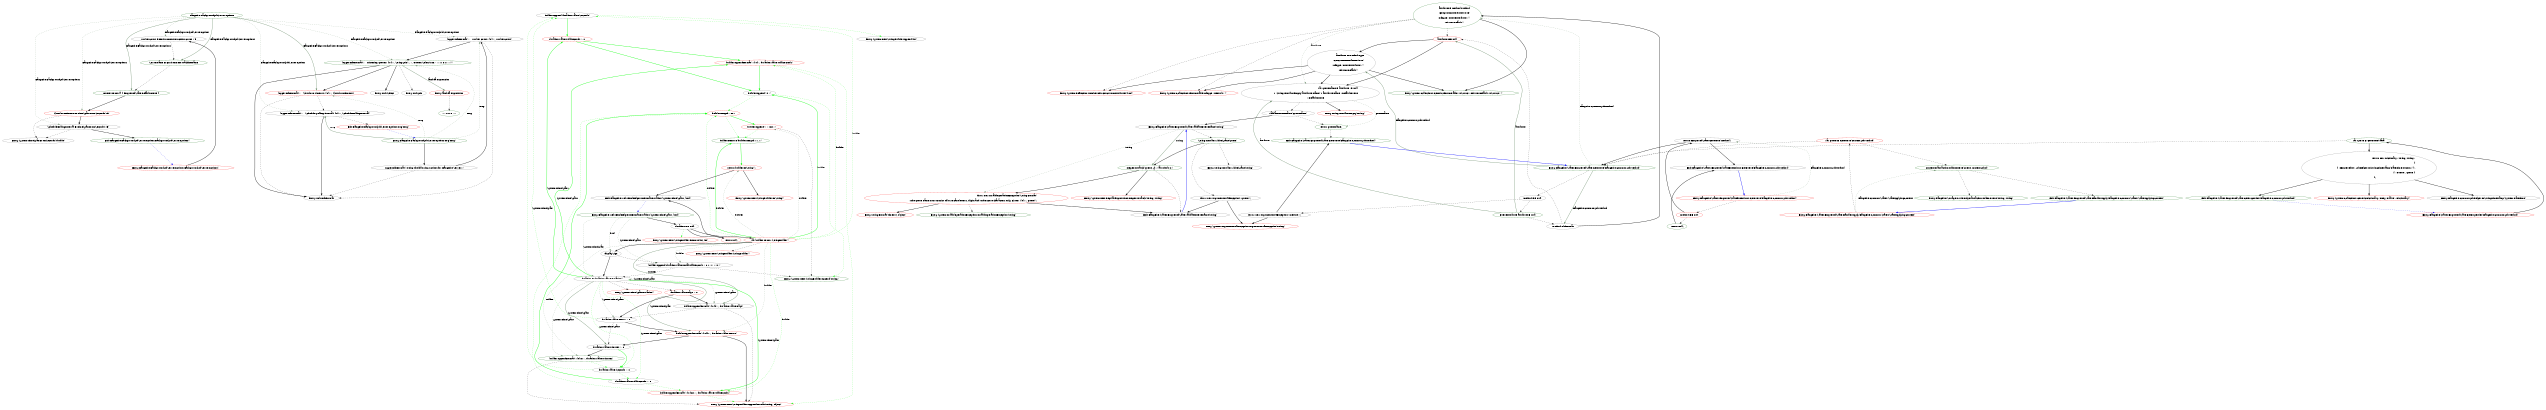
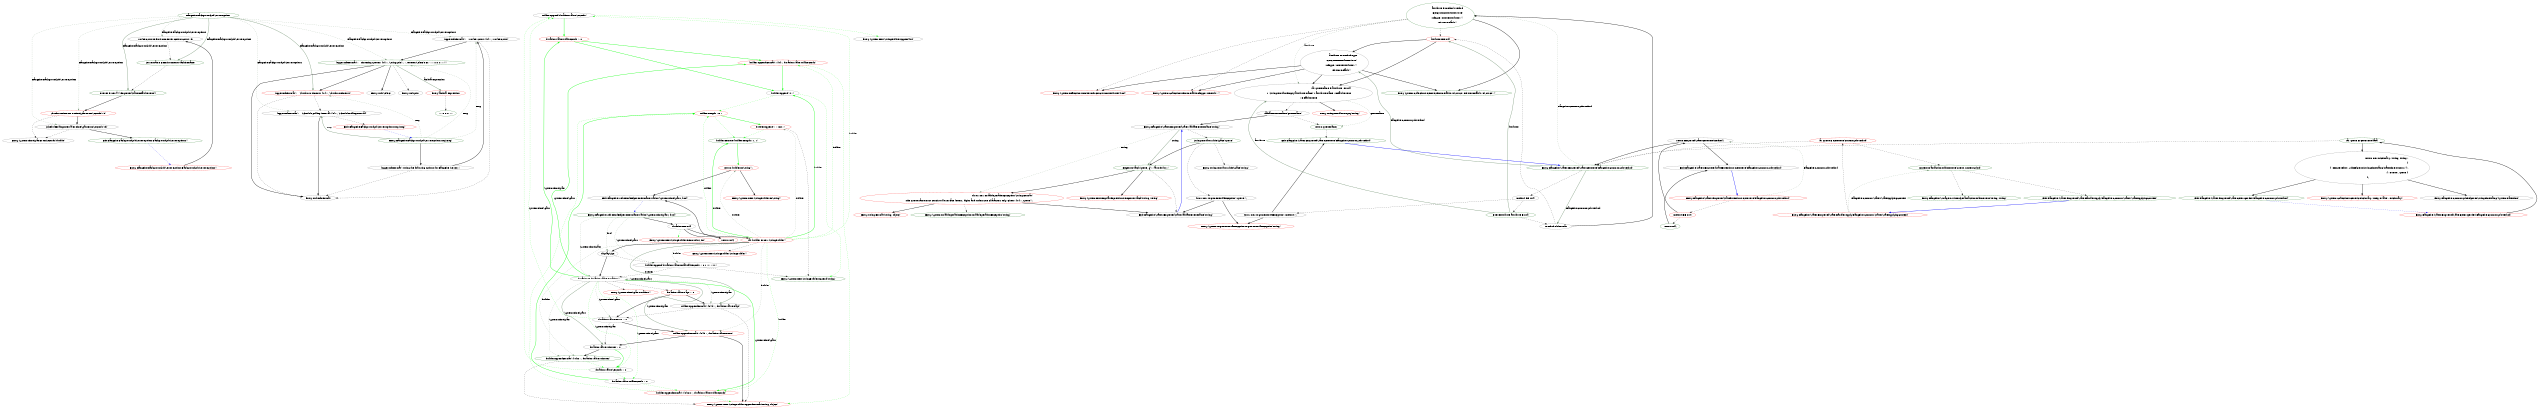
  digraph {
    node [color=gray40 cluster="HangFire.Web.HtmlHelper.ToHumanDuration(System.TimeSpan?, bool)" span="0-0"]
    edge [style=dashed]
    n1 [color=darkgreen label="HangFire.BackgroundJobServerOptions" cluster="" span=""]
    n2 [cluster="HangFire.BackgroundJobServerOptions.BackgroundJobServerOptions()" label="WorkerCount = Environment.ProcessorCount * 5" span="15-15"]
    n3 [cluster="HangFire.BackgroundJobServerOptions.BackgroundJobServerOptions()" color=darkgreen label="ServerName = Environment.MachineName" span="16-16"]
    n4 [cluster="HangFire.BackgroundJobServerOptions.BackgroundJobServerOptions()" color=darkgreen label="Queues = new[] { EnqueuedState.DefaultQueue }" span="17-17"]
    n5 [cluster="HangFire.BackgroundJobServerOptions.BackgroundJobServerOptions()" color=red label="ShutdownTimeout = TimeSpan.FromSeconds(15)" span="18-18"]
    n6 [cluster="HangFire.BackgroundJobServerOptions.BackgroundJobServerOptions()" label="SchedulePollingInterval = TimeSpan.FromSeconds(15)" span="19-19"]
    n7 [cluster="HangFire.BackgroundJobServerOptions.Log(ILog)" label="logger.InfoFormat(''    Worker count: {0}.'', WorkerCount)" span="62-62"]
    n8 [cluster="HangFire.BackgroundJobServerOptions.Log(ILog)" color=darkgreen label="logger.InfoFormat(''    Listening queues: {0}.'', String.Join('', '', Queues.Select(x => ''''' + x + ''''')))" span="63-63"]
    n9 [cluster="HangFire.BackgroundJobServerOptions.Log(ILog)" color=red label="logger.InfoFormat(''    Shutdown timeout: {0}.'', ShutdownTimeout)" span="64-64"]
    n10 [cluster="HangFire.BackgroundJobServerOptions.Log(ILog)" label="logger.InfoFormat(''    Schedule polling interval: {0}.'', SchedulePollingInterval)" span="65-65"]
    n11 [cluster="System.TimeSpan.FromSeconds(double)" label="Entry System.TimeSpan.FromSeconds(double)"]
    n12 [cluster="HangFire.BackgroundJobServerOptions.BackgroundJobServerOptions()" color=darkgreen label="Exit HangFire.BackgroundJobServerOptions.BackgroundJobServerOptions()" span="13-13"]
    n13 [cluster="Unk.InfoFormat" label="Entry Unk.InfoFormat" span=""]
    n14 [cluster="Unk.Select" label="Entry Unk.Select" span=""]
    n15 [cluster="Unk.Join" label="Entry Unk.Join" span=""]
    n16 [cluster="lambda expression" color=red label="Entry lambda expression" span="63-63"]
    n17 [cluster="HangFire.BackgroundJobServerOptions.Log(ILog)" color=red label="Exit HangFire.BackgroundJobServerOptions.Log(ILog)" span="59-59"]
    n18 [cluster="HangFire.BackgroundJobServerOptions.BackgroundJobServerOptions()" color=red label="Entry HangFire.BackgroundJobServerOptions.BackgroundJobServerOptions()" span="13-13"]
    n19 [cluster="HangFire.BackgroundJobServerOptions.Log(ILog)" color=darkgreen label="Entry HangFire.BackgroundJobServerOptions.Log(ILog)" span="59-59"]
    n20 [cluster="HangFire.BackgroundJobServerOptions.Log(ILog)" label="logger.InfoFormat(''Using the following options for HangFire Server:'')" span="61-61"]
    n21 [cluster="lambda expression" color=darkgreen label="''''' + x + '''''" span="63-63"]
    n22 [community=0 label="builder.Append(duration.Value.Seconds)" span="82-82"]
    n23 [color=red community=0 label="duration.Value.Milliseconds > 0" span="83-83"]
    n24 [cluster="System.Text.StringBuilder.Append(int)" label="Entry System.Text.StringBuilder.Append(int)"]
    n25 [color=red community=0 label="builder.AppendFormat(''.{0}'', duration.Value.Milliseconds)" span="85-85"]
    n26 [community=0 label="builder.Append(''s '')" span="88-88"]
    n27 [label="duration = duration.Value.Duration()" span="63-63"]
    n28 [community=0 label="duration.Value.Seconds > 0" span="80-80"]
    n29 [color=red community=0 label="builder.AppendFormat(''{0}ms '', duration.Value.Milliseconds)" span="94-94"]
    n30 [community=0 label="duration.Value.Milliseconds > 0" span="92-92"]
    n31 [color=darkgreen label="builder.AppendFormat(''{0}m '', duration.Value.Minutes)" span="77-77"]
    n32 [label="duration.Value.Minutes > 0" span="75-75"]
    n33 [color=red label="duration.Value.Days > 0" span="65-65"]
    n34 [cluster="System.TimeSpan.Duration()" color=red label="Entry System.TimeSpan.Duration()"]
    n35 [label="builder.AppendFormat(''{0}d '', duration.Value.Days)" span="67-67"]
    n36 [label="duration.Value.Hours > 0" span="70-70"]
    n37 [color=red label="builder.AppendFormat(''{0}h '', duration.Value.Hours)" span="72-72"]
    n38 [cluster="System.Text.StringBuilder.AppendFormat(string, object)" color=red label="Entry System.Text.StringBuilder.AppendFormat(string, object)"]
    n39 [color=red community=0 label="builder.Length <= 1" span="98-98"]
    n40 [color=red label="var builder = new StringBuilder()" span="57-57"]
    n41 [color=red label="builder.Append('' <1ms '')" span="100-100"]
    n42 [color=darkgreen community=0 label="builder.Remove(builder.Length - 1, 1)" span="103-103"]
    n43 [color=red label="return builder.ToString();" span="105-105"]
    n44 [label=displaySign span="58-58"]
    n45 [label="builder.Append(duration.Value.TotalMilliseconds < 0 ? ''-'' : ''+'')" span="60-60"]
    n46 [cluster="System.Text.StringBuilder.StringBuilder()" color=red label="Entry System.Text.StringBuilder.StringBuilder()"]
    n47 [cluster="System.Text.StringBuilder.Append(string)" color=darkgreen label="Entry System.Text.StringBuilder.Append(string)"]
    n48 [label="Exit HangFire.Web.HtmlHelper.ToHumanDuration(System.TimeSpan?, bool)" span="53-53"]
    n49 [cluster="System.Text.StringBuilder.ToString()" color=red label="Entry System.Text.StringBuilder.ToString()"]
    n50 [cluster="System.Text.StringBuilder.Remove(int, int)" color=red label="Entry System.Text.StringBuilder.Remove(int, int)"]
    n51 [color=darkgreen label="Entry HangFire.Web.HtmlHelper.ToHumanDuration(System.TimeSpan?, bool)" span="53-53"]
    n52 [label="duration == null" span="55-55"]
    n53 [color=red label="return null;" span="55-55"]
    n54 [cluster="System.Reflection.MemberInfo.GetCustomAttributes(bool)" color=red file="SqlServerMonitoringApi.cs" label="Entry System.Reflection.MemberInfo.GetCustomAttributes(bool)"]
    n55 [cluster="System.Collections.Generic.Dictionary<TKey, TValue>.Dictionary()" color=red file="SqlServerMonitoringApi.cs" label="Entry System.Collections.Generic.Dictionary<TKey, TValue>.Dictionary()"]
    n56 [cluster="System.ArgumentNullException.ArgumentNullException(string)" color=red file="SqlServerMonitoringApi.cs" label="Entry System.ArgumentNullException.ArgumentNullException(string)"]
    n57 [cluster="HangFire.States.EnqueuedStateExtensions.GetQueue(HangFire.Common.JobMethod)" color=red file="SqlServerMonitoringApi.cs" label="Entry HangFire.States.EnqueuedStateExtensions.GetQueue(HangFire.Common.JobMethod)" span="105-105"]
    n58 [cluster="HangFire.States.EnqueuedStateExtensions.GetQueue(HangFire.Common.JobMethod)" color=red file="SqlServerMonitoringApi.cs" label="method == null" span="107-107"]
    n59 [cluster="HangFire.States.EnqueuedStateExtensions.GetQueue(HangFire.Common.JobMethod)" file="SqlServerMonitoringApi.cs" label="return EnqueuedState.GetQueue(method);" span="108-108"]
    n60 [cluster="HangFire.States.EnqueuedStateExtensions.GetQueue(HangFire.Common.JobMethod)" color=darkgreen file="SqlServerMonitoringApi.cs" label="return null;" span="107-107"]
    n61 [cluster="HangFire.States.EnqueuedStateExtensions.GetQueue(HangFire.Common.JobMethod)" file="SqlServerMonitoringApi.cs" label="Exit HangFire.States.EnqueuedStateExtensions.GetQueue(HangFire.Common.JobMethod)" span="105-105"]
    n62 [cluster="HangFire.States.EnqueuedState.GetQueue(HangFire.Common.JobMethod)" color=darkgreen file="SqlServerMonitoringApi.cs" label="Entry HangFire.States.EnqueuedState.GetQueue(HangFire.Common.JobMethod)" span="43-43"]
    n63 [cluster="HangFire.States.EnqueuedState.GetQueue(HangFire.Common.JobMethod)" file="SqlServerMonitoringApi.cs" label="method == null" span="45-45"]
    n64 [cluster="HangFire.States.EnqueuedState.GetQueue(HangFire.Common.JobMethod)" file="SqlServerMonitoringApi.cs" label="!method.OldFormat" span="49-49"]
    n65 [cluster="HangFire.States.EnqueuedState.GetQueue(HangFire.Common.JobMethod)" color=darkgreen file="SqlServerMonitoringApi.cs" label="attribute = method.Method\r\n                    .GetCustomAttributes(true)\r\n                    .OfType<QueueAttribute>()\r\n                    .FirstOrDefault()" span="51-54"]
    n66 [cluster="HangFire.States.EnqueuedState.GetQueue(HangFire.Common.JobMethod)" file="SqlServerMonitoringApi.cs" label="attribute = method.Type\r\n                    .GetCustomAttributes(true)\r\n                    .OfType<QueueAttribute>()\r\n                    .FirstOrDefault()" span="59-62"]
    n67 [cluster="System.Collections.Generic.IEnumerable<TSource>.FirstOrDefault<TSource>()" color=darkgreen file="SqlServerMonitoringApi.cs" label="Entry System.Collections.Generic.IEnumerable<TSource>.FirstOrDefault<TSource>()"]
    n68 [cluster="HangFire.States.EnqueuedState.Handler.Apply(HangFire.Common.States.StateApplyingContext)" color=red file="SqlServerMonitoringApi.cs" label="Entry HangFire.States.EnqueuedState.Handler.Apply(HangFire.Common.States.StateApplyingContext)" span="89-89"]
    n69 [cluster="HangFire.States.EnqueuedState.Handler.Apply(HangFire.Common.States.StateApplyingContext)" color=red file="SqlServerMonitoringApi.cs" label="var queue = GetQueue(context.JobMethod)" span="91-91"]
    n70 [cluster="HangFire.States.EnqueuedState.Handler.Apply(HangFire.Common.States.StateApplyingContext)" color=darkgreen file="SqlServerMonitoringApi.cs" label="context.Transaction.AddToQueue(queue, context.JobId)" span="93-93"]
    n71 [cluster="HangFire.States.EnqueuedState.Handler.Apply(HangFire.Common.States.StateApplyingContext)" color=darkgreen file="SqlServerMonitoringApi.cs" label="Exit HangFire.States.EnqueuedState.Handler.Apply(HangFire.Common.States.StateApplyingContext)" span="89-89"]
    n72 [cluster="HangFire.Storage.IWriteOnlyTransaction.AddToQueue(string, string)" color=darkgreen file="SqlServerMonitoringApi.cs" label="Entry HangFire.Storage.IWriteOnlyTransaction.AddToQueue(string, string)" span="16-16"]
    n73 [cluster="HangFire.States.EnqueuedState.GetProperties(HangFire.Common.JobMethod)" color=red file="SqlServerMonitoringApi.cs" label="Entry HangFire.States.EnqueuedState.GetProperties(HangFire.Common.JobMethod)" span="32-32"]
    n74 [cluster="HangFire.States.EnqueuedState.GetProperties(HangFire.Common.JobMethod)" color=darkgreen file="SqlServerMonitoringApi.cs" label="var queue = GetQueue(data)" span="34-34"]
    n75 [cluster="HangFire.States.EnqueuedState.GetProperties(HangFire.Common.JobMethod)" file="SqlServerMonitoringApi.cs" label="return new Dictionary<string, string>\r\n                {\r\n                    { ''EnqueuedAt'', JobHelper.ToStringTimestamp(DateTime.UtcNow) },\r\n                    { ''Queue'', queue }\r\n                };" span="36-40"]
    n76 [cluster="HangFire.States.EnqueuedState.GetProperties(HangFire.Common.JobMethod)" color=darkgreen file="SqlServerMonitoringApi.cs" label="Exit HangFire.States.EnqueuedState.GetProperties(HangFire.Common.JobMethod)" span="32-32"]
    n77 [cluster="HangFire.Common.JobHelper.ToStringTimestamp(System.DateTime)" file="SqlServerMonitoringApi.cs" label="Entry HangFire.Common.JobHelper.ToStringTimestamp(System.DateTime)" span="46-46"]
    n78 [cluster="string.IsNullOrEmpty(string)" color=red file="SqlServerMonitoringApi.cs" label="Entry string.IsNullOrEmpty(string)"]
    n79 [cluster="HangFire.States.EnqueuedState.ValidateQueueName(string)" file="SqlServerMonitoringApi.cs" label="Entry HangFire.States.EnqueuedState.ValidateQueueName(string)" span="73-73"]
    n80 [cluster="HangFire.States.EnqueuedState.ValidateQueueName(string)" color=darkgreen file="SqlServerMonitoringApi.cs" label="String.IsNullOrWhiteSpace(queue)" span="75-75"]
    n81 [cluster="HangFire.States.EnqueuedState.ValidateQueueName(string)" color=darkgreen file="SqlServerMonitoringApi.cs" label="!Regex.IsMatch(queue, @''^[a-z0-9_]+$'')" span="80-80"]
    n82 [cluster="HangFire.States.EnqueuedState.ValidateQueueName(string)" color=red file="SqlServerMonitoringApi.cs" label="throw new InvalidOperationException(String.Format(\r\n                    ''The queue name must consist of lowercase letters, digits and underscore characters only. Given: '{0}''', queue));" span="82-83"]
    n83 [cluster="HangFire.States.EnqueuedState.ValidateQueueName(string)" file="SqlServerMonitoringApi.cs" label="throw new ArgumentNullException(''queue'');" span="77-77"]
    n84 [cluster="string.IsNullOrWhiteSpace(string)" file="SqlServerMonitoringApi.cs" label="Entry string.IsNullOrWhiteSpace(string)"]
    n85 [cluster="HangFire.States.EnqueuedState.ValidateQueueName(string)" file="SqlServerMonitoringApi.cs" label="Exit HangFire.States.EnqueuedState.ValidateQueueName(string)" span="73-73"]
    n86 [cluster="System.Text.RegularExpressions.Regex.IsMatch(string, string)" color=red file="SqlServerMonitoringApi.cs" label="Entry System.Text.RegularExpressions.Regex.IsMatch(string, string)"]
-   n87 [cluster="string.Format(string, object)" color=red file="SqlServerMonitoringApi.cs" label="Entry string.Format(timeout, object)"]
+   n87 [cluster="string.Format(string, object)" color=red file="SqlServerMonitoringApi.cs" label="Entry string.Format(string, object)"]
    n88 [cluster="System.InvalidOperationException.InvalidOperationException(string)" color=darkgreen file="SqlServerMonitoringApi.cs" label="Entry System.InvalidOperationException.InvalidOperationException(string)"]
    n89 [cluster="HangFire.States.EnqueuedState.GetQueue(HangFire.Common.JobMethod)" file="SqlServerMonitoringApi.cs" label="throw new ArgumentNullException(''method'');" span="45-45"]
    n90 [cluster="HangFire.States.EnqueuedState.GetQueue(HangFire.Common.JobMethod)" color=darkgreen file="SqlServerMonitoringApi.cs" label="QueueAttribute attribute = null" span="47-47"]
    n91 [cluster="HangFire.States.EnqueuedState.GetQueue(HangFire.Common.JobMethod)" color=red file="SqlServerMonitoringApi.cs" label="attribute == null" span="57-57"]
    n92 [cluster="HangFire.States.EnqueuedState.GetQueue(HangFire.Common.JobMethod)" file="SqlServerMonitoringApi.cs" label="var queueName = attribute != null\r\n                ? !String.IsNullOrEmpty(attribute.Name) ? attribute.Name : DefaultQueue\r\n                : DefaultQueue" span="65-67"]
    n93 [cluster="System.Collections.IEnumerable.OfType<TResult>()" color=red file="SqlServerMonitoringApi.cs" label="Entry System.Collections.IEnumerable.OfType<TResult>()"]
    n94 [cluster="HangFire.States.EnqueuedState.GetQueue(HangFire.Common.JobMethod)" color=darkgreen file="SqlServerMonitoringApi.cs" label="Exit HangFire.States.EnqueuedState.GetQueue(HangFire.Common.JobMethod)" span="43-43"]
    n95 [cluster="HangFire.States.EnqueuedState.GetQueue(HangFire.Common.JobMethod)" file="SqlServerMonitoringApi.cs" label="ValidateQueueName(queueName)" span="68-68"]
    n96 [cluster="HangFire.States.EnqueuedState.GetQueue(HangFire.Common.JobMethod)" color=darkgreen file="SqlServerMonitoringApi.cs" label="return queueName;" span="70-70"]
    n1 -> n2 [color=darkseagreen4 label="HangFire.BackgroundJobServerOptions"]
    n1 -> n3 [color=darkseagreen4 label="HangFire.BackgroundJobServerOptions" style=bold]
    n1 -> n4 [color=darkseagreen4 label="HangFire.BackgroundJobServerOptions" style=bold]
    n1 -> n5 [color=darkseagreen4 label="HangFire.BackgroundJobServerOptions"]
    n1 -> n6 [color=darkseagreen4 label="HangFire.BackgroundJobServerOptions"]
    n1 -> n7 [color=darkseagreen4 label="HangFire.BackgroundJobServerOptions"]
    n1 -> n8 [color=darkseagreen4 label="HangFire.BackgroundJobServerOptions"]
    n1 -> n9 [color=darkseagreen4 label="HangFire.BackgroundJobServerOptions" style=bold]
    n1 -> n10 [color=darkseagreen4 label="HangFire.BackgroundJobServerOptions"]
    n2 -> n3
    n3 -> n4
    n4 -> n5 [style=bold]
    n5 -> n6 [style=bold]
    n5 -> n11
    n6 -> n11
    n6 -> n12 [style=bold]
    n7 -> n8 [style=bold]
    n7 -> n13
    n8 -> n9 [style=bold]
    n8 -> n13 [style=bold]
    n8 -> n14 [style=bold]
    n8 -> n15
    n8 -> n16 [color=darkseagreen4 label="lambda expression" style=bold]
    n9 -> n10
    n9 -> n13
    n10 -> n13 [style=bold]
    n10 -> n17
    n12 -> n18 [color=blue]
    n16 -> n21
    n17 -> n19 [color=blue]
    n18 -> n2 [style=bold]
    n19 -> n7 [color=darkseagreen4 label=ILog]
    n19 -> n8 [color=darkseagreen4 label=ILog]
    n19 -> n9 [color=darkseagreen4 label=ILog]
    n19 -> n10 [color=darkseagreen4 label=ILog style=bold]
    n19 -> n20 [style=bold]
    n20 -> n7 [style=bold]
    n20 -> n13
    n22 -> n23 [color=green style=bold]
    n22 -> n24 [color=green]
    n23 -> n25 [color=green style=bold]
    n23 -> n26 [color=green style=bold]
    n25 -> n26 [color=green style=bold]
    n25 -> n38 [color=green]
    n26 -> n39 [color=green]
    n26 -> n47 [color=green]
    n27 -> n23 [color=green label="System.TimeSpan?" style=bold]
    n27 -> n25 [color=green label="System.TimeSpan?" style=bold]
    n27 -> n27 [color=darkseagreen4 label="System.TimeSpan?"]
    n27 -> n28 [color=green label="System.TimeSpan?"]
    n27 -> n29 [color=green label="System.TimeSpan?" style=bold]
    n27 -> n30 [color=green label="System.TimeSpan?"]
    n27 -> n31 [color=darkseagreen4 label="System.TimeSpan?"]
    n27 -> n32 [color=darkseagreen4 label="System.TimeSpan?" style=bold]
    n27 -> n33
    n27 -> n34
    n27 -> n35 [color=darkseagreen4 label="System.TimeSpan?"]
    n27 -> n36 [color=darkseagreen4 label="System.TimeSpan?"]
    n27 -> n37 [color=darkseagreen4 label="System.TimeSpan?" style=bold]
    n28 -> n22 [color=green]
    n28 -> n30 [color=green]
    n29 -> n38 [color=green]
    n29 -> n39 [color=green]
    n30 -> n29 [color=green]
    n30 -> n39 [color=green style=bold]
    n31 -> n28 [color=green]
    n31 -> n38
    n32 -> n28 [color=green style=bold]
    n32 -> n31 [style=bold]
    n33 -> n35 [style=bold]
    n33 -> n36 [style=bold]
    n35 -> n36
    n35 -> n38
    n36 -> n22 [color=green label="System.TimeSpan?"]
    n36 -> n32
    n36 -> n37 [style=bold]
    n37 -> n32 [style=bold]
    n37 -> n38 [style=bold]
    n39 -> n41 [color=green style=bold]
    n39 -> n42 [color=green]
    n40 -> n22 [color=green label=builder]
    n40 -> n25 [color=green label=builder]
    n40 -> n26 [color=green label=builder style=bold]
    n40 -> n29 [color=green label=builder]
    n40 -> n31 [color=darkseagreen4 label=builder]
    n40 -> n35 [color=darkseagreen4 label=builder style=bold]
    n40 -> n37 [color=darkseagreen4 label=builder]
    n40 -> n39 [color=green label=builder]
    n40 -> n41 [color=darkseagreen4 label=builder]
    n40 -> n42 [color=green label=builder style=bold]
    n40 -> n43 [color=darkseagreen4 label=builder]
    n40 -> n44 [style=bold]
    n40 -> n45 [color=darkseagreen4 label=builder]
    n40 -> n46
    n41 -> n42 [color=green]
    n41 -> n47
    n42 -> n43 [color=green style=bold]
    n43 -> n48 [style=bold]
    n43 -> n49 [style=bold]
    n44 -> n27 [style=bold]
    n44 -> n45
    n45 -> n27
    n45 -> n47
    n48 -> n51 [color=blue]
    n51 -> n27 [color=darkseagreen4 label="System.TimeSpan?"]
    n51 -> n44 [color=darkseagreen4 label=bool]
    n51 -> n45 [color=darkseagreen4 label="System.TimeSpan?"]
    n51 -> n52 [style=bold]
    n52 -> n40 [style=bold]
    n52 -> n50 [color=green]
    n52 -> n53 [style=bold]
    n53 -> n48 [style=bold]
    n57 -> n58
    n57 -> n59 [color=darkseagreen4 label="HangFire.Common.JobMethod"]
    n58 -> n59 [style=bold]
    n58 -> n60
    n59 -> n61 [style=bold]
    n59 -> n62 [style=bold]
    n60 -> n61 [style=bold]
    n61 -> n57 [color=blue style=bold]
    n62 -> n63
    n62 -> n64 [color=darkseagreen4 label="HangFire.Common.JobMethod" style=bold]
    n62 -> n65 [color=darkseagreen4 label="HangFire.Common.JobMethod"]
    n62 -> n66 [color=darkseagreen4 label="HangFire.Common.JobMethod" style=bold]
    n63 -> n89
    n63 -> n90
    n64 -> n65 [style=bold]
    n64 -> n91
    n65 -> n54
    n65 -> n67 [style=bold]
    n65 -> n91
    n65 -> n92 [color=darkseagreen4 label=attribute]
    n65 -> n93
    n66 -> n54 [style=bold]
    n66 -> n67 [style=bold]
    n66 -> n92 [style=bold]
    n66 -> n93 [style=bold]
    n68 -> n69
    n68 -> n70 [color=darkseagreen4 label="HangFire.Common.States.StateApplyingContext"]
    n69 -> n62
    n69 -> n70
    n70 -> n71
    n70 -> n72
    n71 -> n68 [color=blue style=bold]
    n73 -> n74 [style=bold]
    n74 -> n62
    n74 -> n75 [style=bold]
    n75 -> n55 [style=bold]
    n75 -> n76 [style=bold]
    n75 -> n77 [style=bold]
    n76 -> n73 [color=blue]
    n79 -> n80
    n79 -> n81 [color=darkseagreen4 label=string style=bold]
    n79 -> n82 [color=darkseagreen4 label=string]
    n80 -> n81 [style=bold]
    n80 -> n83
    n80 -> n84
    n81 -> n82 [style=bold]
    n81 -> n85
    n81 -> n86 [style=bold]
    n82 -> n85 [style=bold]
    n82 -> n87 [style=bold]
    n82 -> n88
    n83 -> n56 [style=bold]
    n83 -> n85 [style=bold]
    n85 -> n79 [color=blue style=bold]
    n89 -> n56 [style=bold]
    n89 -> n94 [style=bold]
    n90 -> n64
    n90 -> n91 [color=darkseagreen4 label=attribute style=bold]
    n90 -> n92 [color=darkseagreen4 label=attribute style=bold]
    n91 -> n66 [style=bold]
    n91 -> n92 [style=bold]
    n92 -> n78 [style=bold]
    n92 -> n95
    n92 -> n96 [color=darkseagreen4 label=queueName]
    n94 -> n62 [color=blue style=bold]
    n95 -> n79 [style=bold]
    n95 -> n96
    n96 -> n94
  }
